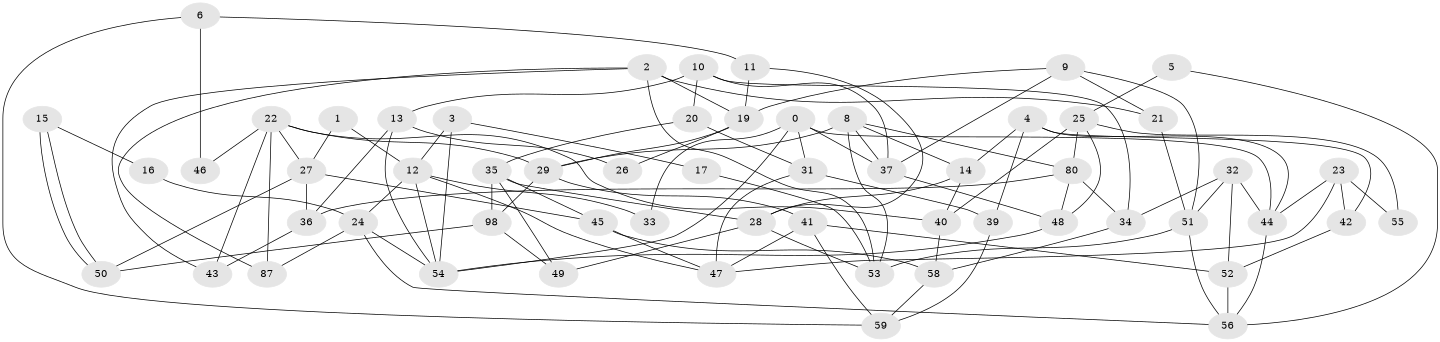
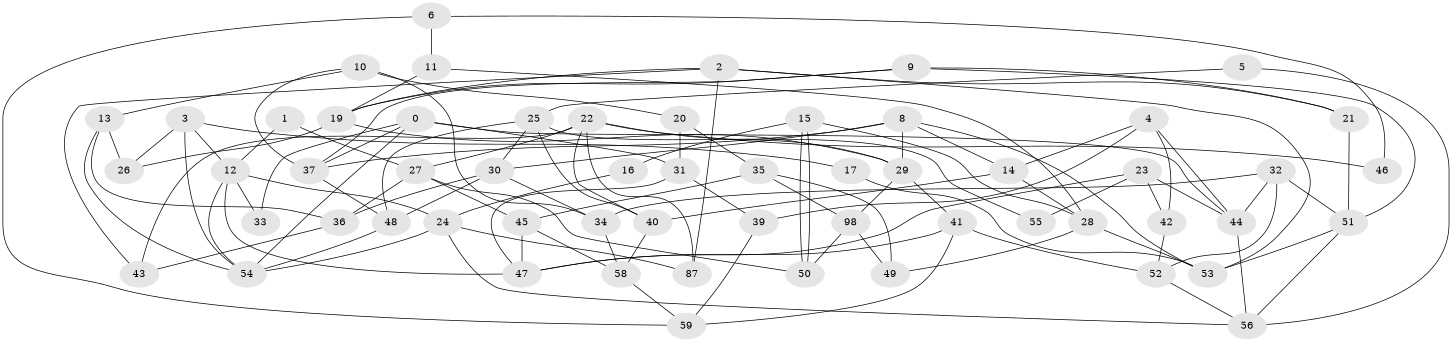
  graph {
    node [color=gray90 style=filled]
    1
    12
    27
    54
    33
    24
    47
    36
    50
    45
    2
    19
    21
    43
    53
    n16 [label=87]
    26
    29
    51
    3
    17
    4
    14
    39
    42
    44
    28
    40
    59
    52
    56
    5
    25
-   30 [label=80]
+   30
    55
    48
    6
    11
    46
    n40 [label=0]
    31
    37
    8
    n44 [label=98]
    41
    34
    9
    10
    13
    20
    35
    58
    49
    15
    16
    22
    23
    32
    1 -- 12
    1 -- 27
    12 -- 54
    12 -- 33
    12 -- 24
    12 -- 47
    27 -- 36
    27 -- 50
    27 -- 45
    24 -- 54
    24 -- n16
    24 -- 56
    36 -- 43
    45 -- 47
    45 -- 58
    2 -- 19
    2 -- 21
    2 -- 43
    2 -- 53
    2 -- n16
    19 -- 26
    19 -- 29
    21 -- 51
    29 -- n44
    29 -- 41
    51 -- 53
    51 -- 56
    3 -- 12
    3 -- 54
+   3 -- 26
    3 -- 17
    17 -- 53
    4 -- 14
    4 -- 39
    4 -- 42
    4 -- 44
    14 -- 28
    14 -- 40
    39 -- 59
    42 -- 52
    44 -- 56
    28 -- 53
    28 -- 49
    40 -- 58
    52 -- 56
    5 -- 56
    5 -- 25
    25 -- 40
    25 -- 30
    25 -- 55
    25 -- 48
    30 -- 36
    30 -- 48
    30 -- 34
    48 -- 54
    6 -- 59
    6 -- 11
    6 -- 46
    11 -- 19
    11 -- 28
    n40 -- 54
    n40 -- 33
    n40 -- 44
    n40 -- 31
    n40 -- 37
    31 -- 47
    31 -- 39
    37 -- 48
    8 -- 53
    8 -- 29
    8 -- 14
    8 -- 30
    8 -- 37
    n44 -- 50
    n44 -- 49
    41 -- 47
    41 -- 59
    41 -- 52
    34 -- 58
    9 -- 19
    9 -- 21
    9 -- 51
    9 -- 37
    10 -- 37
    10 -- 34
    10 -- 13
    10 -- 20
    13 -- 54
    13 -- 36
    13 -- 26
    20 -- 31
    20 -- 35
    35 -- 45
    35 -- n44
    35 -- 49
    58 -- 59
    15 -- 50
    15 -- 50
-   35 -- 28
+   15 -- 28
    15 -- 16
    16 -- 24
    22 -- 27
    22 -- 43
    22 -- n16
    22 -- 29
    22 -- 40
    22 -- 46
    23 -- 47
    23 -- 42
    23 -- 44
    23 -- 55
    32 -- 51
    32 -- 44
    32 -- 52
    32 -- 34
  }
